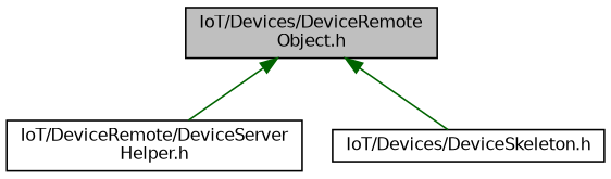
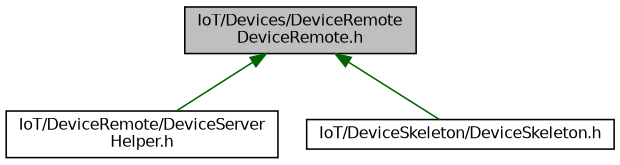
  digraph {
    node [color=black fillcolor=white fontname=Helvetica fontsize=10 shape=record style=filled]
    edge [color=darkgreen dir=back fontname=Helvetica fontsize=10 labelfontname=Helvetica labelfontsize=10 style=solid]
-   n1 [fillcolor=grey75 fontcolor=black height=0.2 label="IoT/Devices/DeviceRemote\lObject.h" width=0.4]
+   n1 [fillcolor=grey75 fontcolor=black height=0.2 label="IoT/Devices/DeviceRemote\lDeviceRemote.h" width=0.4]
    n2 [height=0.2 label="IoT/DeviceRemote/DeviceServer\lHelper.h" width=0.4]
-   n3 [height=0.2 label="IoT/Devices/DeviceSkeleton.h" width=0.4]
+   n3 [height=0.2 label="IoT/DeviceSkeleton/DeviceSkeleton.h" width=0.4]
    n1 -> n2
    n1 -> n3
  }
